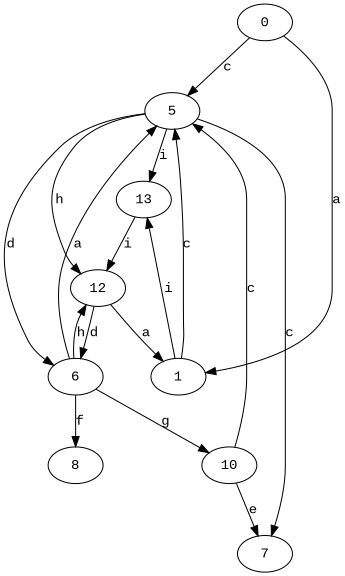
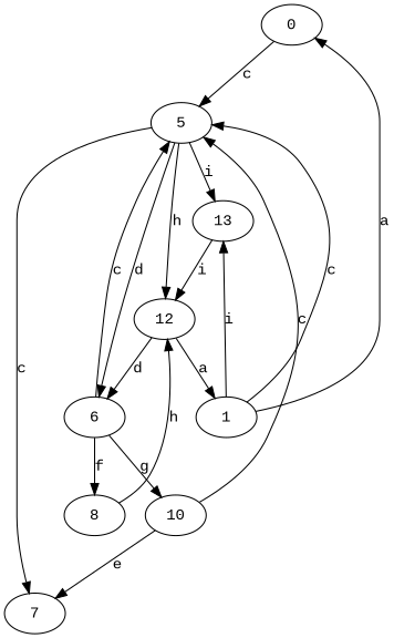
  strict digraph {
    fontname="Liberation Mono"
    node [fontname="Liberation Mono"]
    edge [fontname="Liberation Mono"]
    0
    5
    13
    6
    7
    12
    1
    10
    8
    0 -> 5 [label=c]
    5 -> 13 [label=i]
    5 -> 6 [label=d]
    5 -> 7 [label=c]
    5 -> 12 [label=h]
    13 -> 12 [label=i]
-   6 -> 5 [label=a]
-   6 -> 12 [label=h]
+   6 -> 5 [label=c]
+   8 -> 12 [label=h]
    6 -> 10 [label=g]
    6 -> 8 [label=f]
    12 -> 6 [label=d]
    12 -> 1 [label=a]
-   0 -> 1 [label=a]
+   1 -> 0 [label=a]
    1 -> 5 [label=c]
    1 -> 13 [label=i]
    10 -> 5 [label=c]
    10 -> 7 [label=e]
  }
